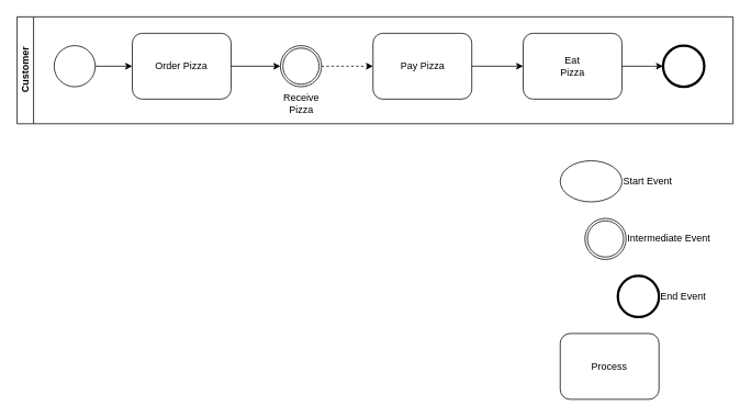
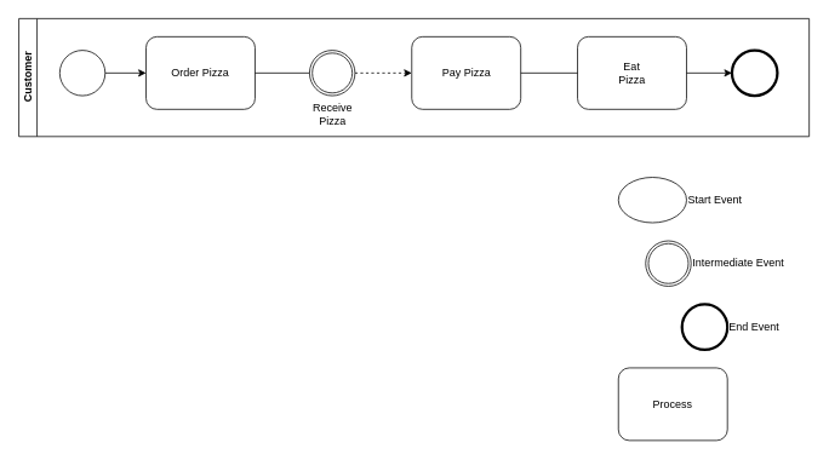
  <mxCell id="0" />
  <mxCell id="1" parent="0" />
  <mxCell id="2" value="Start Event" style="shape=mxgraph.bpmn.shape;html=1;verticalLabelPosition=middle;labelBackgroundColor=#ffffff;verticalAlign=middle;align=left;perimeter=ellipsePerimeter;outlineConnect=0;outline=standard;symbol=general;labelPosition=right;" parent="1" vertex="1"><mxGeometry x="680" y="195" width="75" height="50" as="geometry" /></mxCell>
  <mxCell id="3" value="&lt;div&gt;Intermediate Event&lt;/div&gt;" style="shape=mxgraph.bpmn.shape;html=1;verticalLabelPosition=middle;labelBackgroundColor=#ffffff;verticalAlign=middle;align=left;perimeter=ellipsePerimeter;outlineConnect=0;outline=throwing;symbol=general;labelPosition=right;" parent="1" vertex="1"><mxGeometry x="710" y="265" width="50" height="50" as="geometry" /></mxCell>
  <mxCell id="4" value="End Event" style="shape=mxgraph.bpmn.shape;html=1;verticalLabelPosition=middle;labelBackgroundColor=#ffffff;verticalAlign=middle;align=left;perimeter=ellipsePerimeter;outlineConnect=0;outline=end;symbol=general;labelPosition=right;" parent="1" vertex="1"><mxGeometry x="750" y="335" width="50" height="50" as="geometry" /></mxCell>
  <mxCell id="5" value="Process" style="shape=ext;rounded=1;html=1;whiteSpace=wrap;" parent="1" vertex="1"><mxGeometry x="680" y="405" width="120" height="80" as="geometry" /></mxCell>
  <mxCell id="6" value="Customer" style="swimlane;html=1;horizontal=0;startSize=20;fontSize=12;" vertex="1" parent="1"><mxGeometry x="20" y="20" width="870" height="130" as="geometry" /></mxCell>
  <mxCell id="7" value="" style="shape=mxgraph.bpmn.shape;html=1;verticalLabelPosition=bottom;labelBackgroundColor=#ffffff;verticalAlign=top;align=center;perimeter=ellipsePerimeter;outlineConnect=0;outline=standard;symbol=general;" parent="6" vertex="1"><mxGeometry x="45" y="35" width="50" height="50" as="geometry" /></mxCell>
  <mxCell id="8" value="" style="shape=mxgraph.bpmn.shape;html=1;verticalLabelPosition=bottom;labelBackgroundColor=#ffffff;verticalAlign=top;align=center;perimeter=ellipsePerimeter;outlineConnect=0;outline=end;symbol=general;" parent="6" vertex="1"><mxGeometry x="785" y="35" width="50" height="50" as="geometry" /></mxCell>
  <mxCell id="9" value="&lt;div&gt;Receive&lt;/div&gt;&lt;div&gt;Pizza&lt;br&gt;&lt;/div&gt;" style="shape=mxgraph.bpmn.shape;html=1;verticalLabelPosition=bottom;labelBackgroundColor=#ffffff;verticalAlign=top;align=center;perimeter=ellipsePerimeter;outlineConnect=0;outline=throwing;symbol=general;" parent="6" vertex="1"><mxGeometry x="320" y="35" width="50" height="50" as="geometry" /></mxCell>
  <mxCell id="10" value="Pay Pizza" style="shape=ext;rounded=1;html=1;whiteSpace=wrap;" parent="6" vertex="1"><mxGeometry x="432.5" y="20" width="120" height="80" as="geometry" /></mxCell>
  <mxCell id="11" value="" style="edgeStyle=orthogonalEdgeStyle;rounded=0;orthogonalLoop=1;jettySize=auto;html=1;dashed=1;" parent="6" source="9" target="10" edge="1"><mxGeometry relative="1" as="geometry" /></mxCell>
  <mxCell id="12" value="&lt;div&gt;Eat&lt;/div&gt;&lt;div&gt;Pizza&lt;br&gt;&lt;/div&gt;" style="shape=ext;rounded=1;html=1;whiteSpace=wrap;" parent="6" vertex="1"><mxGeometry x="615" y="20" width="120" height="80" as="geometry" /></mxCell>
  <mxCell id="13" value="" style="edgeStyle=orthogonalEdgeStyle;rounded=0;orthogonalLoop=1;jettySize=auto;html=1;" parent="6" source="12" target="8" edge="1"><mxGeometry relative="1" as="geometry" /></mxCell>
- <mxCell id="14" value="" style="edgeStyle=orthogonalEdgeStyle;rounded=0;orthogonalLoop=1;jettySize=auto;html=1;" parent="6" source="10" target="12" edge="1"><mxGeometry relative="1" as="geometry" /></mxCell>
+ <mxCell id="14" value="" style="edgeStyle=orthogonalEdgeStyle;rounded=0;orthogonalLoop=1;jettySize=auto;html=1;endArrow=none;" parent="6" source="10" target="12" edge="1"><mxGeometry relative="1" as="geometry" /></mxCell>
  <mxCell id="15" value="Order Pizza" style="shape=ext;rounded=1;html=1;whiteSpace=wrap;" parent="6" vertex="1"><mxGeometry x="140" y="20" width="120" height="80" as="geometry" /></mxCell>
  <mxCell id="16" value="" style="edgeStyle=orthogonalEdgeStyle;rounded=0;orthogonalLoop=1;jettySize=auto;html=1;" parent="6" source="7" target="15" edge="1"><mxGeometry relative="1" as="geometry" /></mxCell>
- <mxCell id="17" value="" style="edgeStyle=orthogonalEdgeStyle;rounded=0;orthogonalLoop=1;jettySize=auto;html=1;" parent="6" source="15" target="9" edge="1"><mxGeometry relative="1" as="geometry" /></mxCell>
+ <mxCell id="17" value="" style="edgeStyle=orthogonalEdgeStyle;rounded=0;orthogonalLoop=1;jettySize=auto;html=1;endArrow=none;" parent="6" source="15" target="9" edge="1"><mxGeometry relative="1" as="geometry" /></mxCell>
